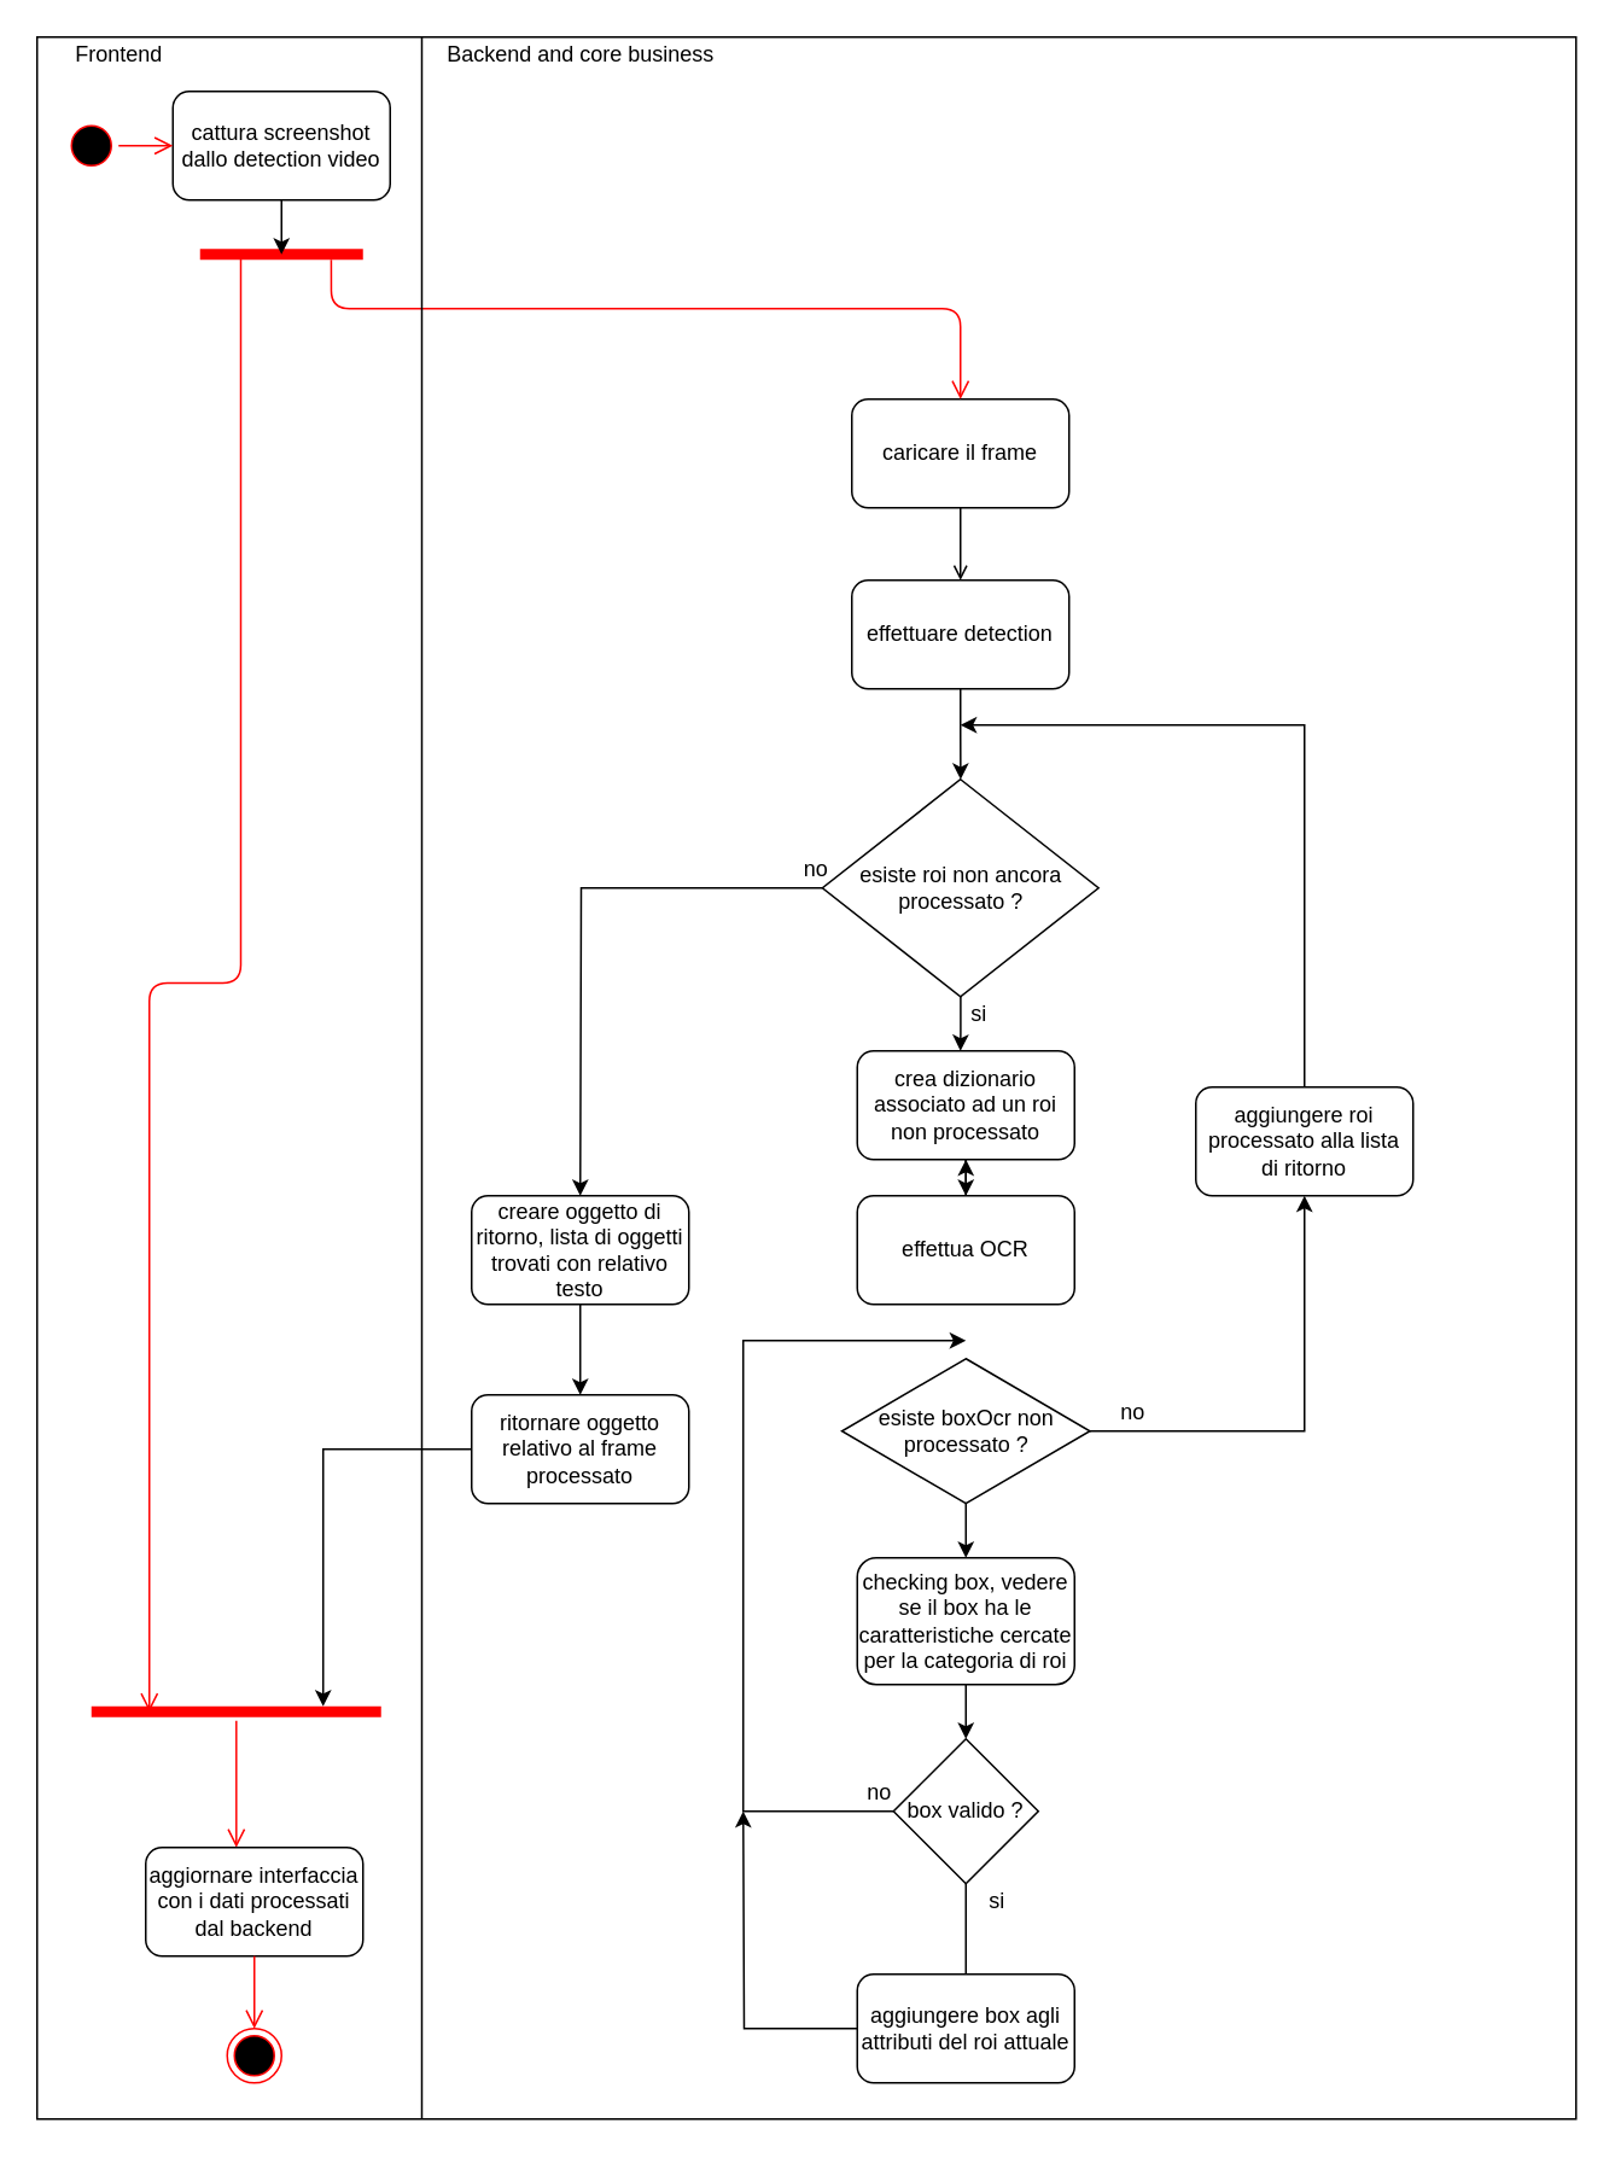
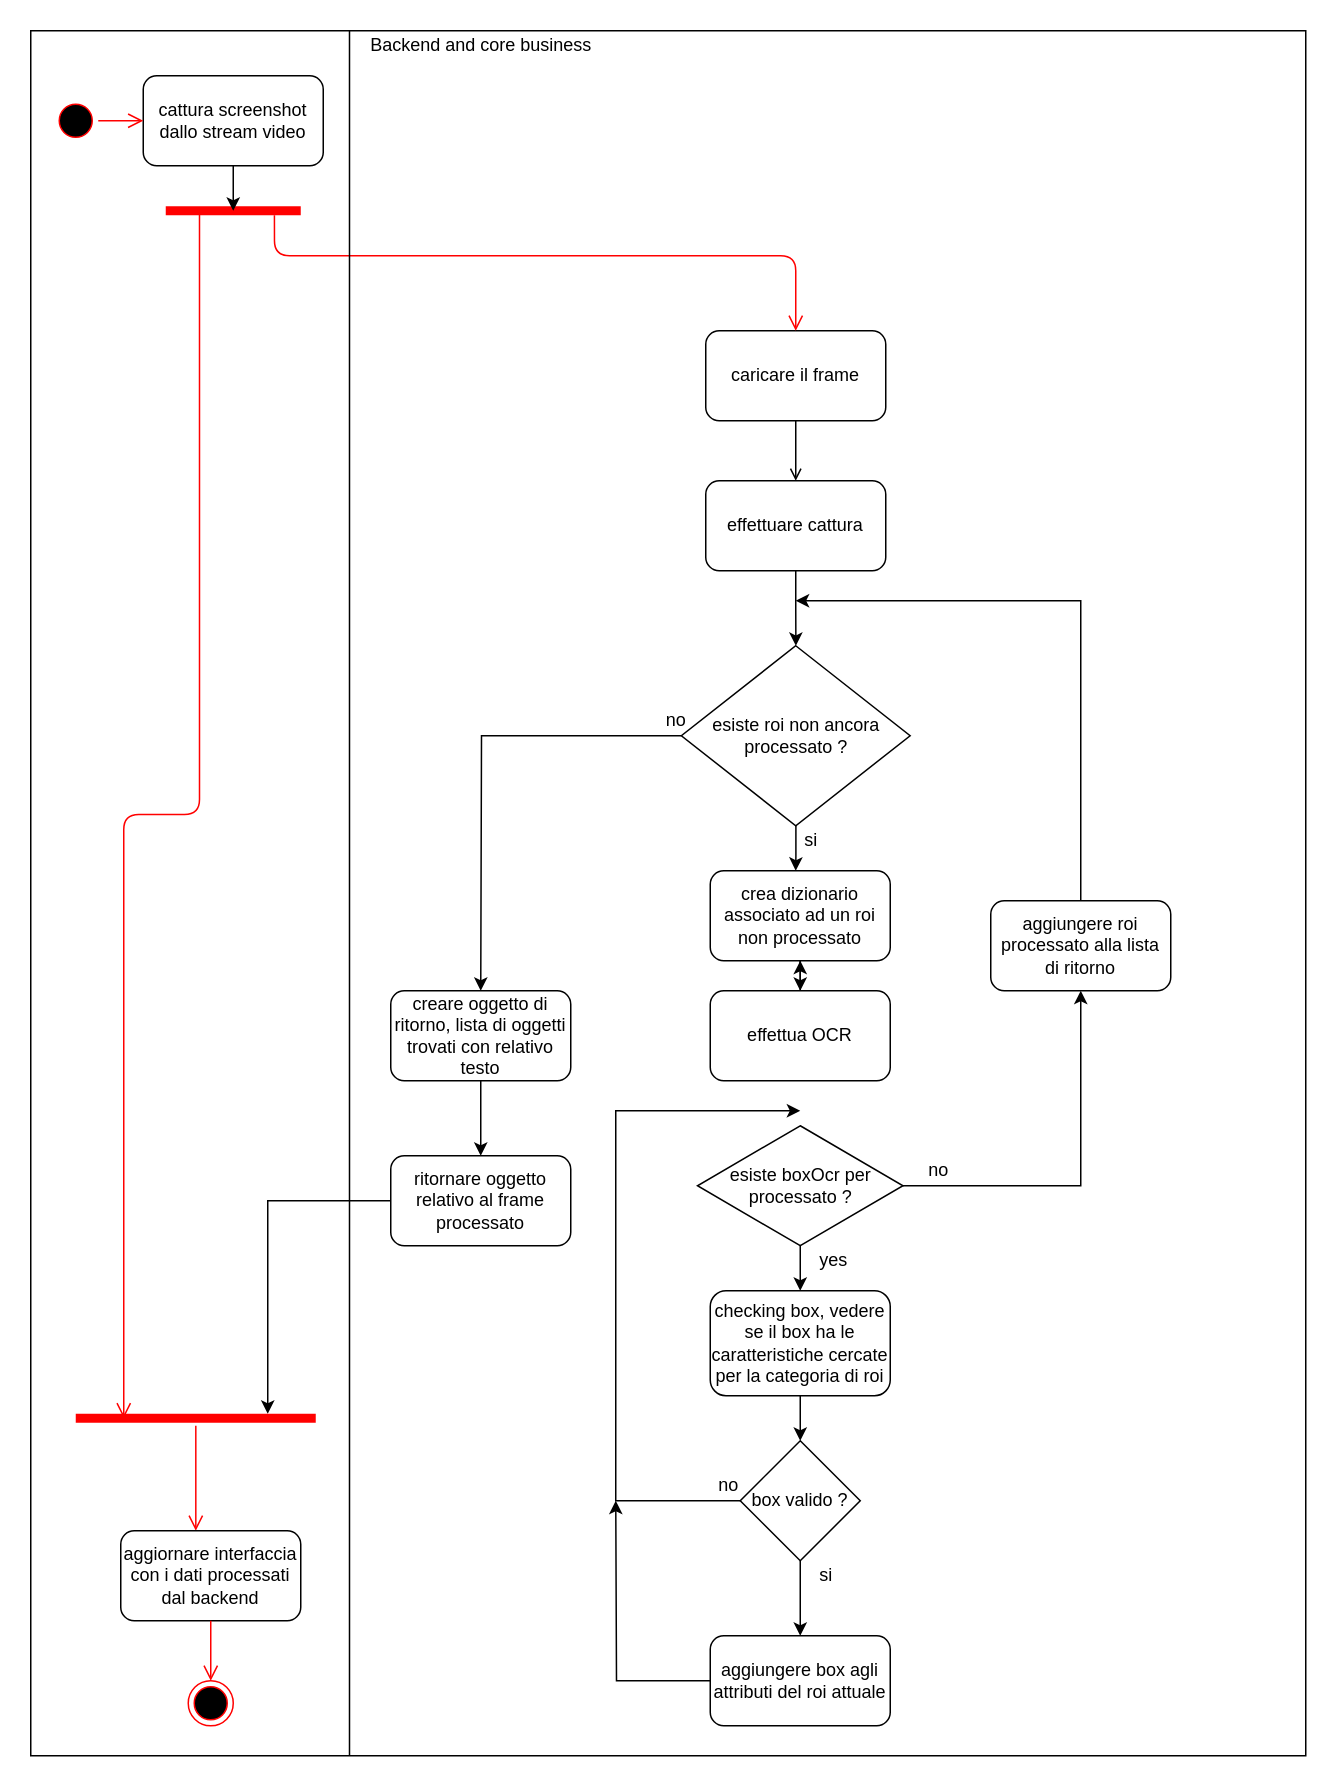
  <mxCell id="0" />
  <mxCell id="1" parent="0" />
  <mxCell id="2" value="" style="rounded=0;whiteSpace=wrap;html=1;" parent="1" vertex="1"><mxGeometry x="20" y="20" width="850" height="1150" as="geometry" /></mxCell>
  <mxCell id="3" value="" style="edgeStyle=orthogonalEdgeStyle;rounded=0;orthogonalLoop=1;jettySize=auto;html=1;endArrow=open;" parent="1" source="4" target="6" edge="1"><mxGeometry relative="1" as="geometry" /></mxCell>
  <mxCell id="4" value="caricare il frame" style="rounded=1;whiteSpace=wrap;html=1;" parent="1" vertex="1"><mxGeometry x="470" y="220" width="120" height="60" as="geometry" /></mxCell>
  <mxCell id="5" value="" style="edgeStyle=orthogonalEdgeStyle;rounded=0;orthogonalLoop=1;jettySize=auto;html=1;" parent="1" source="6" target="9" edge="1"><mxGeometry relative="1" as="geometry" /></mxCell>
- <mxCell id="6" value="effettuare detection" style="rounded=1;whiteSpace=wrap;html=1;" parent="1" vertex="1"><mxGeometry x="470" y="320" width="120" height="60" as="geometry" /></mxCell>
+ <mxCell id="6" value="effettuare cattura" style="rounded=1;whiteSpace=wrap;html=1;" parent="1" vertex="1"><mxGeometry x="470" y="320" width="120" height="60" as="geometry" /></mxCell>
  <mxCell id="7" style="edgeStyle=orthogonalEdgeStyle;rounded=0;orthogonalLoop=1;jettySize=auto;html=1;" parent="1" source="9" edge="1"><mxGeometry relative="1" as="geometry"><mxPoint x="320" y="660" as="targetPoint" /></mxGeometry></mxCell>
  <mxCell id="8" value="" style="edgeStyle=orthogonalEdgeStyle;rounded=0;orthogonalLoop=1;jettySize=auto;html=1;" parent="1" source="9" edge="1"><mxGeometry relative="1" as="geometry"><mxPoint x="530" y="580" as="targetPoint" /></mxGeometry></mxCell>
  <mxCell id="9" value="esiste roi non ancora processato ?" style="rhombus;whiteSpace=wrap;html=1;" parent="1" vertex="1"><mxGeometry x="453.75" y="430" width="152.5" height="120" as="geometry" /></mxCell>
  <mxCell id="10" style="edgeStyle=orthogonalEdgeStyle;rounded=0;orthogonalLoop=1;jettySize=auto;html=1;" parent="1" source="11" edge="1"><mxGeometry relative="1" as="geometry"><mxPoint x="533" y="660" as="targetPoint" /></mxGeometry></mxCell>
  <mxCell id="11" value="crea dizionario associato ad un roi non processato" style="rounded=1;whiteSpace=wrap;html=1;" parent="1" vertex="1"><mxGeometry x="473" y="580" width="120" height="60" as="geometry" /></mxCell>
  <mxCell id="12" value="" style="edgeStyle=orthogonalEdgeStyle;rounded=0;orthogonalLoop=1;jettySize=auto;html=1;" parent="1" source="13" target="11" edge="1"><mxGeometry relative="1" as="geometry" /></mxCell>
  <mxCell id="13" value="effettua OCR" style="rounded=1;whiteSpace=wrap;html=1;" parent="1" vertex="1"><mxGeometry x="473" y="660" width="120" height="60" as="geometry" /></mxCell>
  <mxCell id="14" value="" style="edgeStyle=orthogonalEdgeStyle;rounded=0;orthogonalLoop=1;jettySize=auto;html=1;" parent="1" source="16" target="20" edge="1"><mxGeometry relative="1" as="geometry" /></mxCell>
  <mxCell id="15" style="edgeStyle=orthogonalEdgeStyle;rounded=0;orthogonalLoop=1;jettySize=auto;html=1;" parent="1" source="16" target="18" edge="1"><mxGeometry relative="1" as="geometry" /></mxCell>
- <mxCell id="16" value="esiste boxOcr non processato ?" style="rhombus;whiteSpace=wrap;html=1;" parent="1" vertex="1"><mxGeometry x="464.5" y="750" width="137" height="80" as="geometry" /></mxCell>
+ <mxCell id="16" value="esiste boxOcr per processato ?" style="rhombus;whiteSpace=wrap;html=1;" parent="1" vertex="1"><mxGeometry x="464.5" y="750" width="137" height="80" as="geometry" /></mxCell>
  <mxCell id="17" style="edgeStyle=orthogonalEdgeStyle;rounded=0;orthogonalLoop=1;jettySize=auto;html=1;" parent="1" source="18" edge="1"><mxGeometry relative="1" as="geometry"><mxPoint x="530" y="400" as="targetPoint" /><Array as="points"><mxPoint x="720" y="400" /></Array></mxGeometry></mxCell>
  <mxCell id="18" value="aggiungere roi processato alla lista di ritorno" style="rounded=1;whiteSpace=wrap;html=1;" parent="1" vertex="1"><mxGeometry x="660" y="600" width="120" height="60" as="geometry" /></mxCell>
  <mxCell id="19" value="" style="edgeStyle=orthogonalEdgeStyle;rounded=0;orthogonalLoop=1;jettySize=auto;html=1;" parent="1" source="20" target="23" edge="1"><mxGeometry relative="1" as="geometry" /></mxCell>
  <mxCell id="20" value="checking box, vedere se il box ha le caratteristiche cercate per la categoria di roi" style="rounded=1;whiteSpace=wrap;html=1;" parent="1" vertex="1"><mxGeometry x="473" y="860" width="120" height="70" as="geometry" /></mxCell>
- <mxCell id="21" value="" style="edgeStyle=orthogonalEdgeStyle;rounded=0;orthogonalLoop=1;jettySize=auto;html=1;endArrow=none;" parent="1" source="23" target="25" edge="1"><mxGeometry relative="1" as="geometry" /></mxCell>
+ <mxCell id="21" value="" style="edgeStyle=orthogonalEdgeStyle;rounded=0;orthogonalLoop=1;jettySize=auto;html=1;" parent="1" source="23" target="25" edge="1"><mxGeometry relative="1" as="geometry" /></mxCell>
  <mxCell id="22" style="edgeStyle=orthogonalEdgeStyle;rounded=0;orthogonalLoop=1;jettySize=auto;html=1;" parent="1" source="23" edge="1"><mxGeometry relative="1" as="geometry"><mxPoint x="533" y="740" as="targetPoint" /><Array as="points"><mxPoint x="410" y="1000" /><mxPoint x="410" y="740" /></Array></mxGeometry></mxCell>
  <mxCell id="23" value="box valido ?" style="rhombus;whiteSpace=wrap;html=1;" parent="1" vertex="1"><mxGeometry x="493" y="960" width="80" height="80" as="geometry" /></mxCell>
  <mxCell id="24" style="edgeStyle=orthogonalEdgeStyle;rounded=0;orthogonalLoop=1;jettySize=auto;html=1;" parent="1" source="25" edge="1"><mxGeometry relative="1" as="geometry"><mxPoint x="410" y="1000" as="targetPoint" /></mxGeometry></mxCell>
  <mxCell id="25" value="aggiungere box agli attributi del roi attuale" style="rounded=1;whiteSpace=wrap;html=1;" parent="1" vertex="1"><mxGeometry x="473" y="1090" width="120" height="60" as="geometry" /></mxCell>
  <mxCell id="26" style="edgeStyle=orthogonalEdgeStyle;rounded=0;orthogonalLoop=1;jettySize=auto;html=1;entryX=0.5;entryY=0;entryDx=0;entryDy=0;" parent="1" source="27" target="29" edge="1"><mxGeometry relative="1" as="geometry" /></mxCell>
  <mxCell id="27" value="creare oggetto di ritorno, lista di oggetti trovati con relativo testo" style="rounded=1;whiteSpace=wrap;html=1;" parent="1" vertex="1"><mxGeometry x="260" y="660" width="120" height="60" as="geometry" /></mxCell>
  <mxCell id="28" value="" style="edgeStyle=orthogonalEdgeStyle;rounded=0;orthogonalLoop=1;jettySize=auto;html=1;entryX=0.8;entryY=0.2;entryDx=0;entryDy=0;entryPerimeter=0;" parent="1" source="29" target="36" edge="1"><mxGeometry relative="1" as="geometry"><mxPoint x="320" y="880" as="targetPoint" /></mxGeometry></mxCell>
  <mxCell id="29" value="ritornare oggetto relativo al frame processato" style="rounded=1;whiteSpace=wrap;html=1;" parent="1" vertex="1"><mxGeometry x="260" y="770" width="120" height="60" as="geometry" /></mxCell>
  <mxCell id="30" value="no" style="text;html=1;align=center;verticalAlign=middle;resizable=0;points=[];autosize=1;" parent="1" vertex="1"><mxGeometry x="610" y="770" width="30" height="20" as="geometry" /></mxCell>
+ <mxCell id="31" value="yes" style="text;html=1;align=center;verticalAlign=middle;resizable=0;points=[];autosize=1;" parent="1" vertex="1"><mxGeometry x="540" y="830" width="30" height="20" as="geometry" /></mxCell>
  <mxCell id="32" value="si" style="text;html=1;align=center;verticalAlign=middle;resizable=0;points=[];autosize=1;" parent="1" vertex="1"><mxGeometry x="530" y="550" width="20" height="20" as="geometry" /></mxCell>
  <mxCell id="33" value="no" style="text;html=1;align=center;verticalAlign=middle;resizable=0;points=[];autosize=1;" parent="1" vertex="1"><mxGeometry x="435" y="470" width="30" height="20" as="geometry" /></mxCell>
  <mxCell id="34" value="si" style="text;html=1;align=center;verticalAlign=middle;resizable=0;points=[];autosize=1;" parent="1" vertex="1"><mxGeometry x="540" y="1040" width="20" height="20" as="geometry" /></mxCell>
  <mxCell id="35" value="no" style="text;html=1;align=center;verticalAlign=middle;resizable=0;points=[];autosize=1;" parent="1" vertex="1"><mxGeometry x="469.5" y="980" width="30" height="20" as="geometry" /></mxCell>
  <mxCell id="36" value="" style="shape=line;html=1;strokeWidth=6;strokeColor=#ff0000;" parent="1" vertex="1"><mxGeometry x="50" y="940" width="160" height="10" as="geometry" /></mxCell>
  <mxCell id="37" value="" style="edgeStyle=orthogonalEdgeStyle;html=1;verticalAlign=bottom;endArrow=open;endSize=8;strokeColor=#ff0000;entryX=0.417;entryY=0;entryDx=0;entryDy=0;entryPerimeter=0;" parent="1" source="36" target="43" edge="1"><mxGeometry relative="1" as="geometry"><mxPoint x="140" y="1050" as="targetPoint" /><Array as="points" /></mxGeometry></mxCell>
  <mxCell id="38" value="" style="shape=line;html=1;strokeWidth=6;strokeColor=#ff0000;" parent="1" vertex="1"><mxGeometry x="110" y="135" width="90" height="10" as="geometry" /></mxCell>
  <mxCell id="39" value="" style="edgeStyle=orthogonalEdgeStyle;html=1;verticalAlign=bottom;endArrow=open;endSize=8;strokeColor=#ff0000;exitX=0.25;exitY=0.5;exitDx=0;exitDy=0;exitPerimeter=0;entryX=0.2;entryY=0.5;entryDx=0;entryDy=0;entryPerimeter=0;" parent="1" source="38" target="36" edge="1"><mxGeometry relative="1" as="geometry"><mxPoint x="156" y="940" as="targetPoint" /><Array as="points" /></mxGeometry></mxCell>
  <mxCell id="40" value="" style="edgeStyle=orthogonalEdgeStyle;html=1;verticalAlign=bottom;endArrow=open;endSize=8;strokeColor=#ff0000;exitX=0.805;exitY=0.8;exitDx=0;exitDy=0;exitPerimeter=0;" parent="1" source="38" edge="1"><mxGeometry relative="1" as="geometry"><mxPoint x="530" y="220" as="targetPoint" /><mxPoint x="270" y="150" as="sourcePoint" /><Array as="points"><mxPoint x="266" y="170" /><mxPoint x="530" y="170" /><mxPoint x="530" y="220" /></Array></mxGeometry></mxCell>
  <mxCell id="41" value="" style="edgeStyle=orthogonalEdgeStyle;rounded=0;orthogonalLoop=1;jettySize=auto;html=1;" parent="1" source="42" edge="1"><mxGeometry relative="1" as="geometry"><mxPoint x="155" y="140" as="targetPoint" /></mxGeometry></mxCell>
- <mxCell id="42" value="cattura screenshot&lt;br&gt;dallo detection video" style="rounded=1;whiteSpace=wrap;html=1;" parent="1" vertex="1"><mxGeometry x="95" y="50" width="120" height="60" as="geometry" /></mxCell>
+ <mxCell id="42" value="cattura screenshot&lt;br&gt;dallo stream video" style="rounded=1;whiteSpace=wrap;html=1;" parent="1" vertex="1"><mxGeometry x="95" y="50" width="120" height="60" as="geometry" /></mxCell>
  <mxCell id="43" value="aggiornare interfaccia&lt;br&gt;con i dati processati dal backend" style="rounded=1;whiteSpace=wrap;html=1;" parent="1" vertex="1"><mxGeometry x="80" y="1020" width="120" height="60" as="geometry" /></mxCell>
  <mxCell id="44" value="" style="endArrow=none;html=1;entryX=0.25;entryY=0;entryDx=0;entryDy=0;exitX=0.25;exitY=1;exitDx=0;exitDy=0;" parent="1" source="2" target="2" edge="1"><mxGeometry width="50" height="50" relative="1" as="geometry"><mxPoint x="250" y="300" as="sourcePoint" /><mxPoint x="300" y="250" as="targetPoint" /></mxGeometry></mxCell>
- <mxCell id="45" value="Frontend" style="text;html=1;align=center;verticalAlign=middle;resizable=0;points=[];autosize=1;" parent="1" vertex="1"><mxGeometry x="35" y="20" width="60" height="20" as="geometry" /></mxCell>
  <mxCell id="46" value="Backend and core business" style="text;html=1;align=center;verticalAlign=middle;resizable=0;points=[];autosize=1;" parent="1" vertex="1"><mxGeometry x="240" y="20" width="160" height="20" as="geometry" /></mxCell>
  <mxCell id="47" value="" style="ellipse;html=1;shape=startState;fillColor=#000000;strokeColor=#ff0000;" parent="1" vertex="1"><mxGeometry x="35" y="65" width="30" height="30" as="geometry" /></mxCell>
  <mxCell id="48" value="" style="edgeStyle=orthogonalEdgeStyle;html=1;verticalAlign=bottom;endArrow=open;endSize=8;strokeColor=#ff0000;" parent="1" source="47" target="42" edge="1"><mxGeometry relative="1" as="geometry"><mxPoint x="55" y="150" as="targetPoint" /></mxGeometry></mxCell>
  <mxCell id="49" value="" style="ellipse;html=1;shape=endState;fillColor=#000000;strokeColor=#ff0000;" vertex="1" parent="1"><mxGeometry x="125" y="1120" width="30" height="30" as="geometry" /></mxCell>
  <mxCell id="50" value="" style="edgeStyle=orthogonalEdgeStyle;html=1;verticalAlign=bottom;endArrow=open;endSize=8;strokeColor=#ff0000;entryX=0.5;entryY=0;entryDx=0;entryDy=0;exitX=0.5;exitY=1;exitDx=0;exitDy=0;" edge="1" parent="1" source="43" target="49"><mxGeometry relative="1" as="geometry"><mxPoint x="0" y="650" as="targetPoint" /><mxPoint y="810" as="sourcePoint" x="-20" /></mxGeometry></mxCell>
